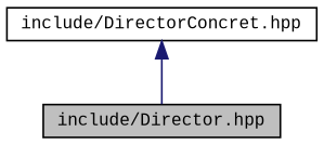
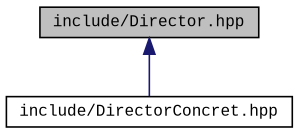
  digraph {
    fontname="Liberation Mono"
    node [color=black fontname="Liberation Mono" fontsize=10 shape=record style=filled]
    n1 [fillcolor=grey75 fontcolor=black height=0.2 label="include/Director.hpp" width=0.4]
    n2 [fillcolor=white height=0.2 label="include/DirectorConcret.hpp" width=0.4]
-   n2 -> n1 [color=midnightblue dir=back fontname="Liberation Mono" fontsize=10 labelfontname=Helvetica labelfontsize=10 style=solid]
+   n1 -> n2 [color=midnightblue dir=back fontname="Liberation Mono" fontsize=10 labelfontname=Helvetica labelfontsize=10 style=solid]
  }
